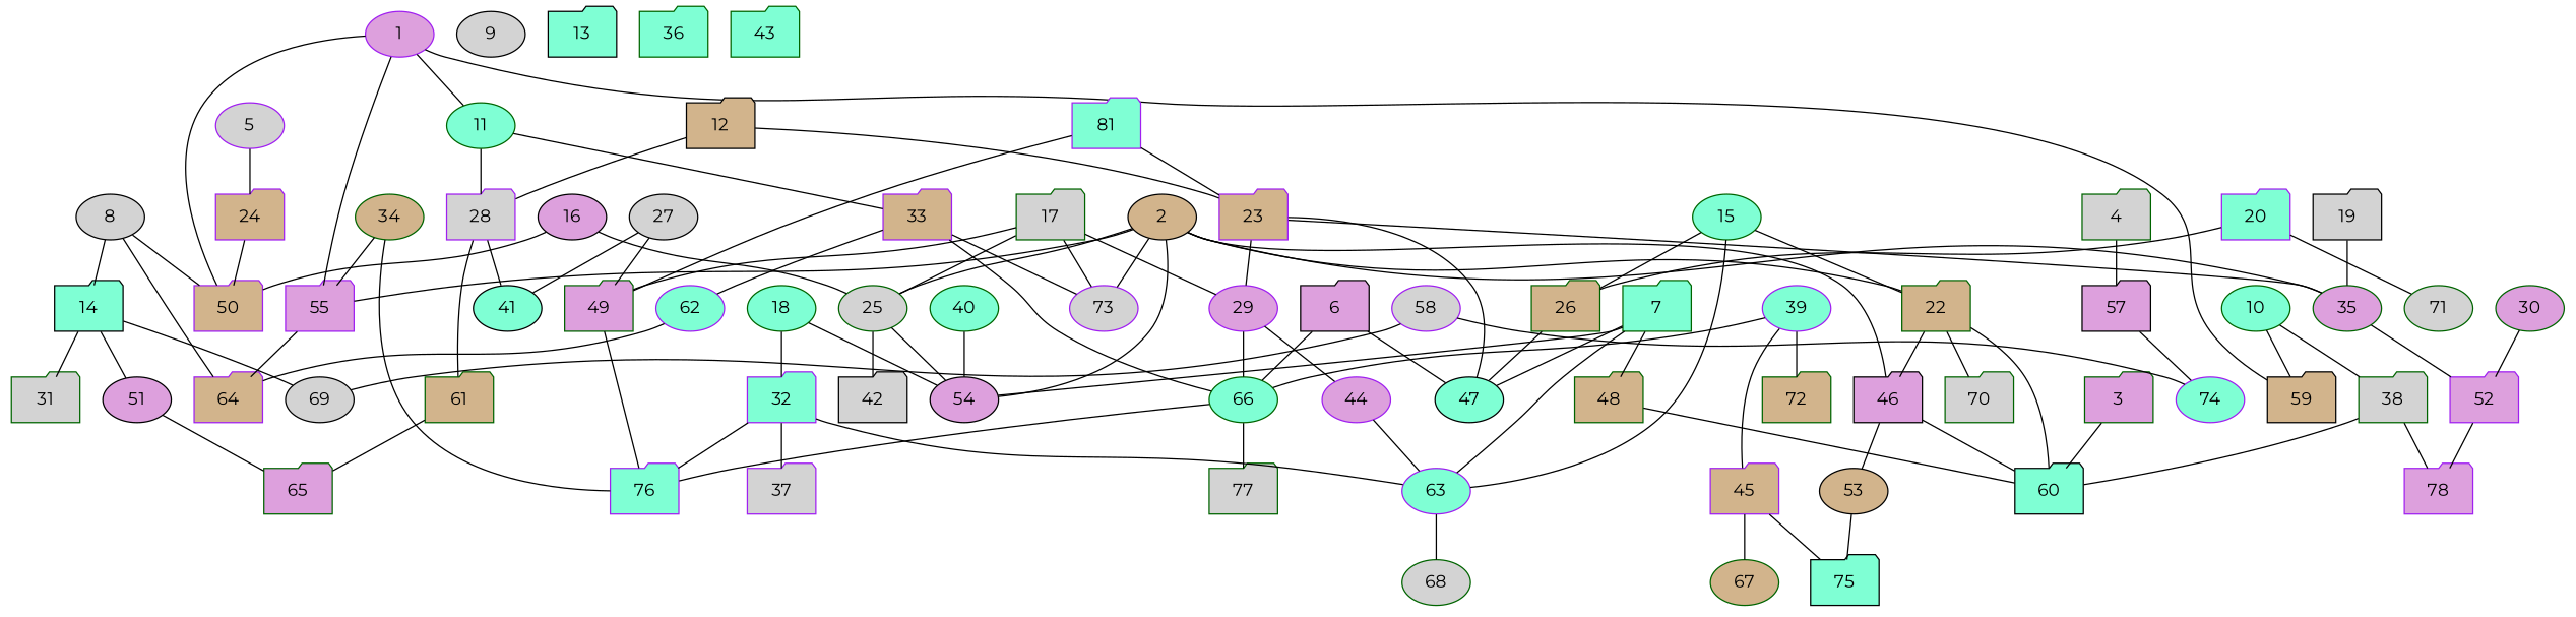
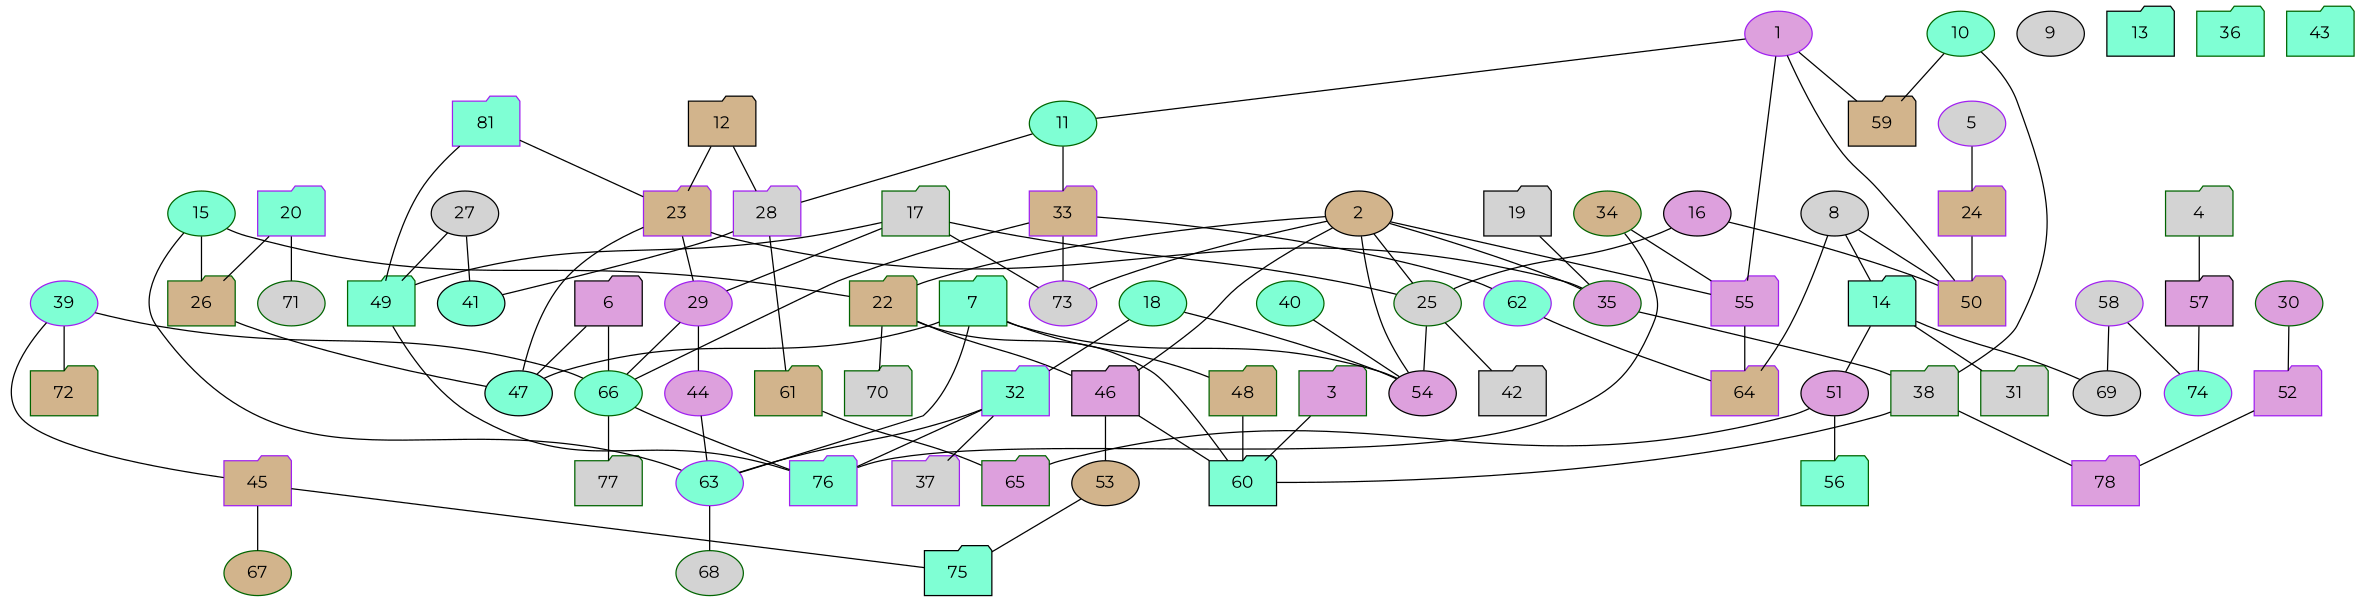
  graph {
    fontname=Montserrat
    node [color=darkgreen fillcolor=aquamarine fontname=Montserrat shape=folder style=filled]
    edge [fontname=Montserrat]
    1 [color=purple fillcolor=plum shape=ellipse]
    11 [shape=ellipse]
    50 [color=purple fillcolor=tan]
    55 [color=purple fillcolor=plum]
    59 [color=black fillcolor=tan]
    28 [color=purple fillcolor=lightgrey]
    33 [color=purple fillcolor=tan]
    64 [color=purple fillcolor=tan]
    2 [color=black fillcolor=tan shape=ellipse]
    22 [fillcolor=tan]
    25 [fillcolor=lightgrey shape=ellipse]
    35 [fillcolor=plum shape=ellipse]
    46 [color=black fillcolor=plum]
    54 [color=black fillcolor=plum shape=ellipse]
    73 [color=purple fillcolor=lightgrey shape=ellipse]
    60 [color=black]
    70 [fillcolor=lightgrey]
    42 [color=black fillcolor=lightgrey]
    52 [color=purple fillcolor=plum]
    53 [color=black fillcolor=tan shape=ellipse]
    3 [fillcolor=plum]
    4 [fillcolor=lightgrey]
    57 [color=black fillcolor=plum]
    74 [color=purple shape=ellipse]
    5 [color=purple fillcolor=lightgrey shape=ellipse]
    24 [color=purple fillcolor=tan]
    6 [color=black fillcolor=plum]
    47 [color=black shape=ellipse]
    66 [shape=ellipse]
    76 [color=purple]
    77 [fillcolor=lightgrey]
    7
    48 [fillcolor=tan]
    63 [color=purple shape=ellipse]
    68 [fillcolor=lightgrey shape=ellipse]
    8 [color=black fillcolor=lightgrey shape=ellipse]
    14 [color=black]
    31 [fillcolor=lightgrey]
    51 [color=black fillcolor=plum shape=ellipse]
    69 [color=black fillcolor=lightgrey shape=ellipse]
    9 [color=black fillcolor=lightgrey shape=ellipse]
    10 [shape=ellipse]
    38 [fillcolor=lightgrey]
    78 [color=purple fillcolor=plum]
    41 [color=black shape=ellipse]
    61 [fillcolor=tan]
    62 [color=purple shape=ellipse]
    12 [color=black fillcolor=tan]
    23 [color=purple fillcolor=tan]
    29 [color=purple fillcolor=plum shape=ellipse]
    13 [color=black]
+   56
    65 [fillcolor=plum]
    15 [shape=ellipse]
    26 [fillcolor=tan]
    16 [color=black fillcolor=plum shape=ellipse]
    17 [fillcolor=lightgrey]
-   49 [fillcolor=plum]
+   49
    44 [color=purple fillcolor=plum shape=ellipse]
    18 [shape=ellipse]
    32 [color=purple]
    37 [color=purple fillcolor=lightgrey]
    19 [color=black fillcolor=lightgrey]
    20 [color=purple]
    71 [fillcolor=lightgrey shape=ellipse]
    n66 [color=purple label=81]
    27 [color=black fillcolor=lightgrey shape=ellipse]
    30 [fillcolor=plum shape=ellipse]
    34 [fillcolor=tan shape=ellipse]
    36
    39 [color=purple shape=ellipse]
    45 [color=purple fillcolor=tan]
    72 [fillcolor=tan]
    67 [fillcolor=tan shape=ellipse]
    75 [color=black]
    40 [shape=ellipse]
    43
    58 [color=purple fillcolor=lightgrey shape=ellipse]
    1 -- 11
    1 -- 50
    1 -- 55
    1 -- 59
    11 -- 28
    11 -- 33
    55 -- 64
    28 -- 41
    28 -- 61
    33 -- 73
    33 -- 66
    33 -- 62
    2 -- 55
    2 -- 22
    2 -- 25
    2 -- 35
    2 -- 46
    2 -- 54
    2 -- 73
    22 -- 46
    22 -- 60
    22 -- 70
    25 -- 54
    25 -- 42
-   35 -- 52
+   35 -- 38
    46 -- 60
    46 -- 53
    52 -- 78
    53 -- 75
    3 -- 60
    4 -- 57
    57 -- 74
    5 -- 24
    24 -- 50
    6 -- 47
    6 -- 66
    66 -- 76
    66 -- 77
    7 -- 54
    7 -- 47
    7 -- 48
    7 -- 63
    48 -- 60
    63 -- 68
    8 -- 50
    8 -- 64
    8 -- 14
    14 -- 31
    14 -- 51
    14 -- 69
+   51 -- 56
    51 -- 65
    10 -- 59
    10 -- 38
    38 -- 60
    38 -- 78
    61 -- 65
    62 -- 64
    12 -- 28
    12 -- 23
    23 -- 35
    23 -- 47
    23 -- 29
    29 -- 66
    29 -- 44
    15 -- 22
    15 -- 63
    15 -- 26
    26 -- 47
    16 -- 50
    16 -- 25
    17 -- 25
    17 -- 73
    17 -- 29
    17 -- 49
    49 -- 76
    44 -- 63
    18 -- 54
    18 -- 32
    32 -- 76
    32 -- 63
    32 -- 37
    19 -- 35
    20 -- 26
    20 -- 71
    n66 -- 23
    n66 -- 49
    27 -- 41
    27 -- 49
    30 -- 52
    34 -- 55
    34 -- 76
    39 -- 66
    39 -- 45
    39 -- 72
    45 -- 67
    45 -- 75
    40 -- 54
    58 -- 74
    58 -- 69
  }
